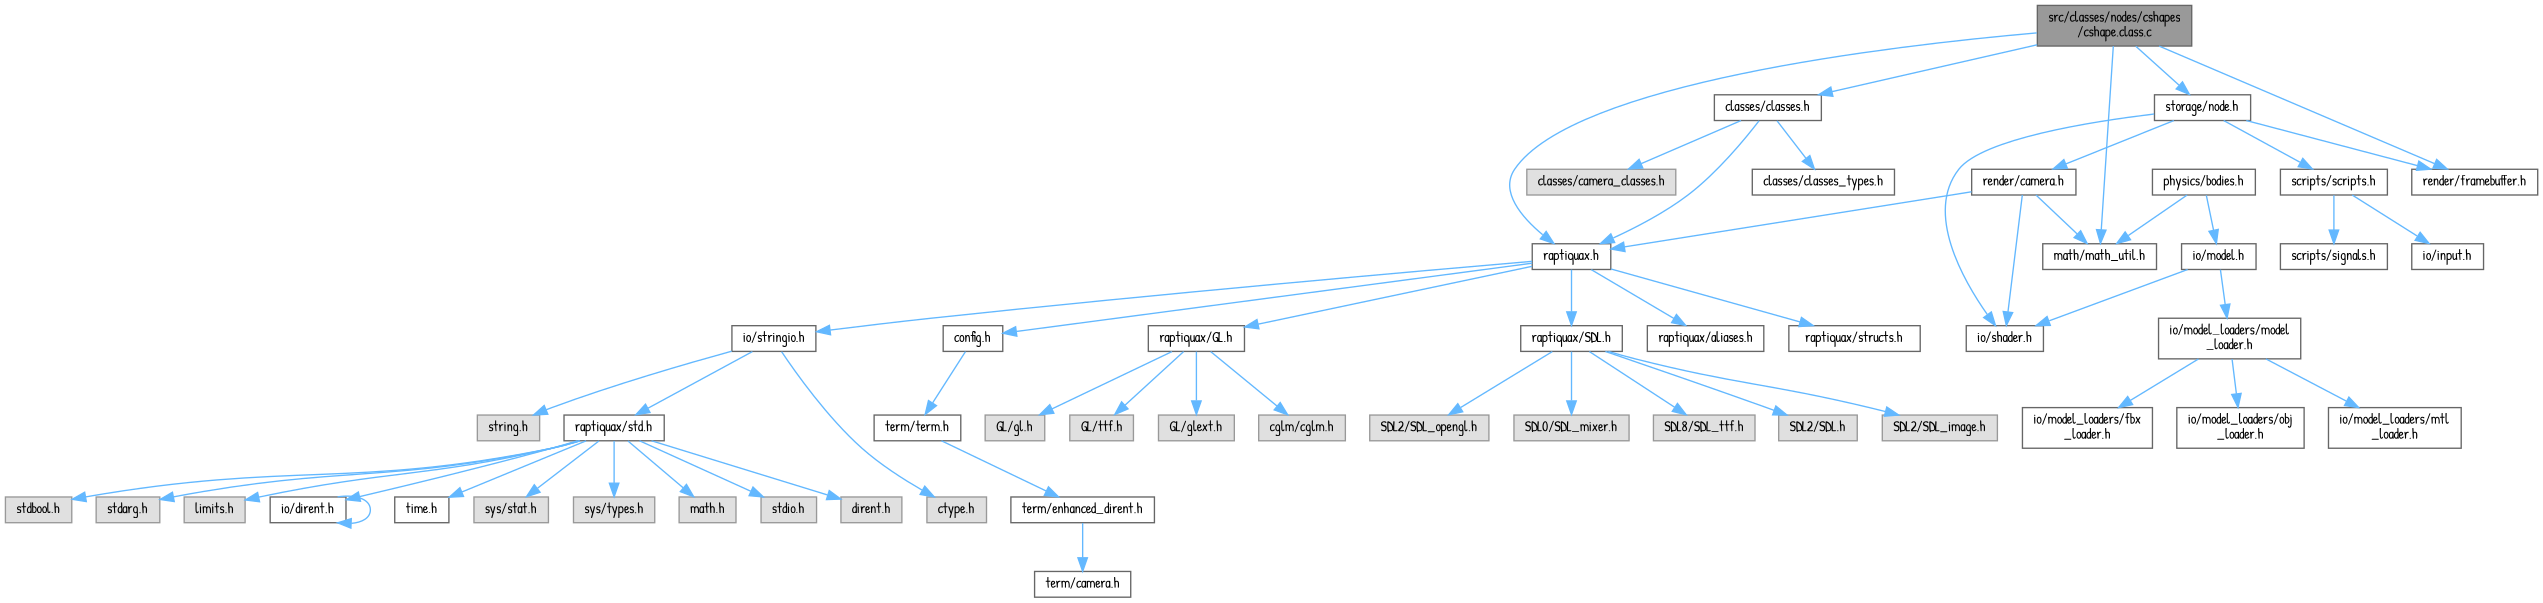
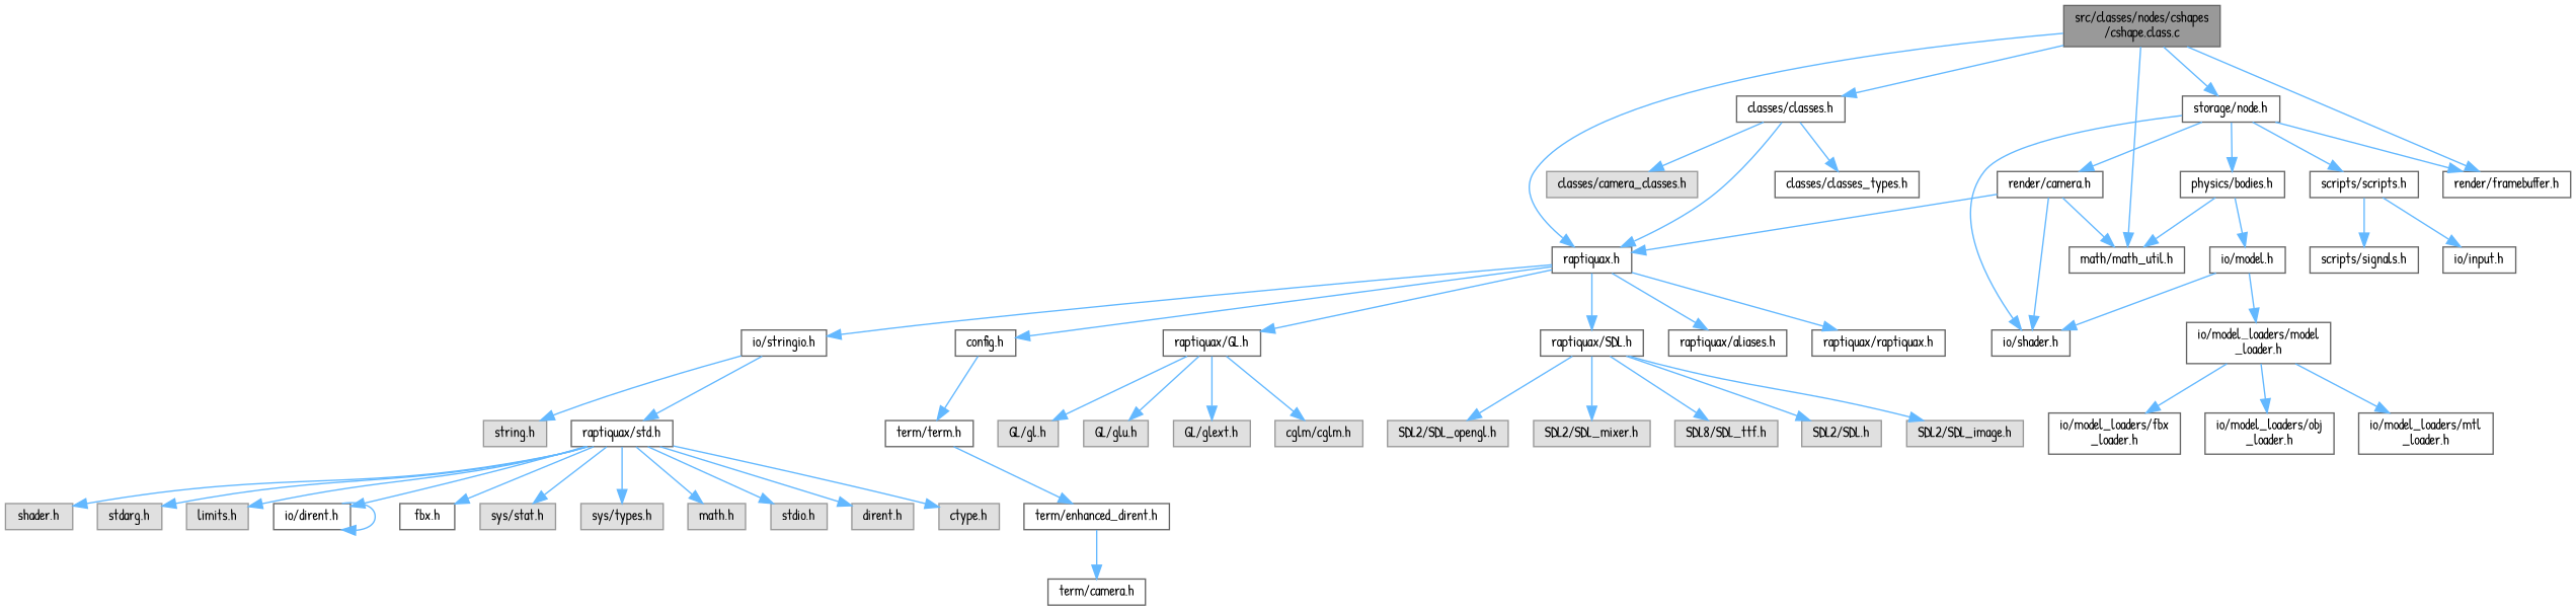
  digraph {
    fontname="Patrick Hand"
    node [color=grey40 fillcolor=white fontname="Patrick Hand" fontsize=10 shape=box style=filled]
    edge [color=steelblue1 fontname="Patrick Hand" fontsize=10 labelfontname=Helvetica labelfontsize=10 style=solid]
    n1 [color=gray40 fillcolor=grey60 fontcolor=black height=0.2 label="src/classes/nodes/cshapes\l/cshape.class.c" width=0.4]
    n2 [height=0.2 label="raptiquax.h" width=0.4]
    n3 [height=0.2 label="classes/classes.h" width=0.4]
    n4 [height=0.2 label="math/math_util.h" width=0.4]
    n5 [height=0.2 label="render/framebuffer.h" width=0.4]
    n6 [height=0.2 label="storage/node.h" width=0.4]
    n7 [height=0.2 label="raptiquax/GL.h" width=0.4]
    n8 [height=0.2 label="raptiquax/SDL.h" width=0.4]
    n9 [height=0.2 label="raptiquax/aliases.h" width=0.4]
-   n10 [height=0.2 label="raptiquax/structs.h" width=0.4]
+   n10 [height=0.2 label="raptiquax/raptiquax.h" width=0.4]
    n11 [height=0.2 label="io/stringio.h" width=0.4]
    n12 [height=0.2 label="config.h" width=0.4]
    n13 [height=0.2 label="classes/classes_types.h" width=0.4]
    n14 [color=grey60 fillcolor="#E0E0E0" height=0.2 label="classes/camera_classes.h" width=0.4]
    n15 [height=0.2 label="io/model.h" width=0.4]
    n16 [height=0.2 label="io/shader.h" width=0.4]
    n17 [height=0.2 label="io/model_loaders/model\l_loader.h" width=0.4]
    n18 [height=0.2 label="render/camera.h" width=0.4]
    n19 [height=0.2 label="physics/bodies.h" width=0.4]
    n20 [height=0.2 label="scripts/scripts.h" width=0.4]
    n21 [height=0.2 label="raptiquax/std.h" width=0.4]
    n22 [color=grey60 fillcolor="#E0E0E0" height=0.2 label="math.h" width=0.4]
    n23 [color=grey60 fillcolor="#E0E0E0" height=0.2 label="stdio.h" width=0.4]
    n24 [color=grey60 fillcolor="#E0E0E0" height=0.2 label="dirent.h" width=0.4]
-   n25 [color=grey60 fillcolor="#E0E0E0" height=0.2 label="stdbool.h" width=0.4]
+   n25 [color=grey60 fillcolor="#E0E0E0" height=0.2 label="shader.h" width=0.4]
    n26 [color=grey60 fillcolor="#E0E0E0" height=0.2 label="stdarg.h" width=0.4]
    n27 [color=grey60 fillcolor="#E0E0E0" height=0.2 label="limits.h" width=0.4]
    n28 [height=0.2 label="io/dirent.h" width=0.4]
    n29 [color=grey60 fillcolor="#E0E0E0" height=0.2 label="ctype.h" width=0.4]
-   n30 [height=0.2 label="time.h" width=0.4]
+   n30 [height=0.2 label="fbx.h" width=0.4]
    n31 [color=grey60 fillcolor="#E0E0E0" height=0.2 label="sys/stat.h" width=0.4]
    n32 [color=grey60 fillcolor="#E0E0E0" height=0.2 label="sys/types.h" width=0.4]
    n33 [color=grey60 fillcolor="#E0E0E0" height=0.2 label="GL/gl.h" width=0.4]
-   n34 [color=grey60 fillcolor="#E0E0E0" height=0.2 label="GL/ttf.h" width=0.4]
+   n34 [color=grey60 fillcolor="#E0E0E0" height=0.2 label="GL/glu.h" width=0.4]
    n35 [color=grey60 fillcolor="#E0E0E0" height=0.2 label="GL/glext.h" width=0.4]
    n36 [color=grey60 fillcolor="#E0E0E0" height=0.2 label="cglm/cglm.h" width=0.4]
    n37 [color=grey60 fillcolor="#E0E0E0" height=0.2 label="SDL2/SDL.h" width=0.4]
    n38 [color=grey60 fillcolor="#E0E0E0" height=0.2 label="SDL2/SDL_image.h" width=0.4]
    n39 [color=grey60 fillcolor="#E0E0E0" height=0.2 label="SDL2/SDL_opengl.h" width=0.4]
-   n40 [color=grey60 fillcolor="#E0E0E0" height=0.2 label="SDL0/SDL_mixer.h" width=0.4]
+   n40 [color=grey60 fillcolor="#E0E0E0" height=0.2 label="SDL2/SDL_mixer.h" width=0.4]
    n41 [color=grey60 fillcolor="#E0E0E0" height=0.2 label="SDL8/SDL_ttf.h" width=0.4]
    n42 [color=grey60 fillcolor="#E0E0E0" height=0.2 label="string.h" width=0.4]
    n43 [height=0.2 label="term/term.h" width=0.4]
    n44 [height=0.2 label="term/enhanced_dirent.h" width=0.4]
    n45 [height=0.2 label="term/camera.h" width=0.4]
    n46 [height=0.2 label="io/model_loaders/obj\l_loader.h" width=0.4]
    n47 [height=0.2 label="io/model_loaders/mtl\l_loader.h" width=0.4]
    n48 [height=0.2 label="io/model_loaders/fbx\l_loader.h" width=0.4]
    n49 [height=0.2 label="io/input.h" width=0.4]
    n50 [height=0.2 label="scripts/signals.h" width=0.4]
    n1 -> n2
    n1 -> n3
    n1 -> n4
    n1 -> n5
    n1 -> n6
    n2 -> n7
    n2 -> n8
    n2 -> n9
    n2 -> n10
    n2 -> n11
    n2 -> n12
    n3 -> n2
    n3 -> n13
    n3 -> n14
    n6 -> n5
    n6 -> n16
    n6 -> n18
+   n6 -> n19
    n6 -> n20
    n7 -> n33
    n7 -> n34
    n7 -> n35
    n7 -> n36
    n8 -> n37
    n8 -> n38
    n8 -> n39
    n8 -> n40
    n8 -> n41
    n11 -> n21
    n11 -> n42
    n12 -> n43
    n15 -> n16
    n15 -> n17
    n17 -> n46
    n17 -> n47
    n17 -> n48
    n18 -> n2
    n18 -> n4
    n18 -> n16
    n19 -> n4
    n19 -> n15
    n20 -> n49
    n20 -> n50
    n21 -> n22
    n21 -> n23
    n21 -> n24
    n21 -> n25
    n21 -> n26
    n21 -> n27
    n21 -> n28
-   n11 -> n29
+   n21 -> n29
    n21 -> n30
    n21 -> n31
    n21 -> n32
    n28 -> n28
    n43 -> n44
    n44 -> n45
  }
